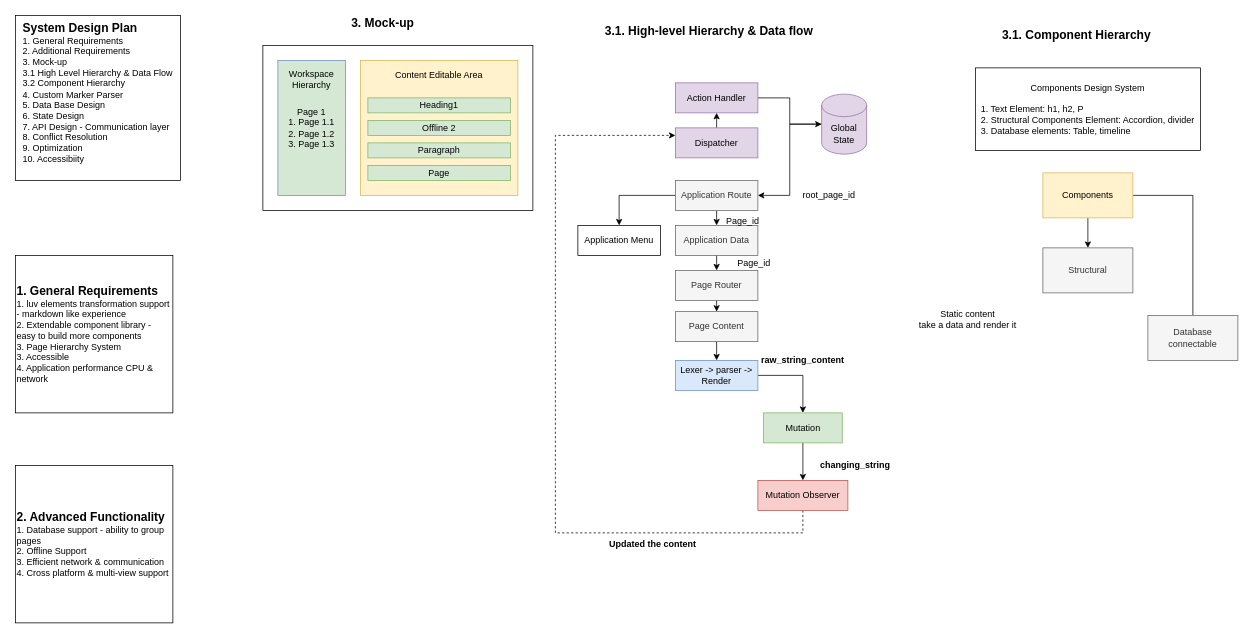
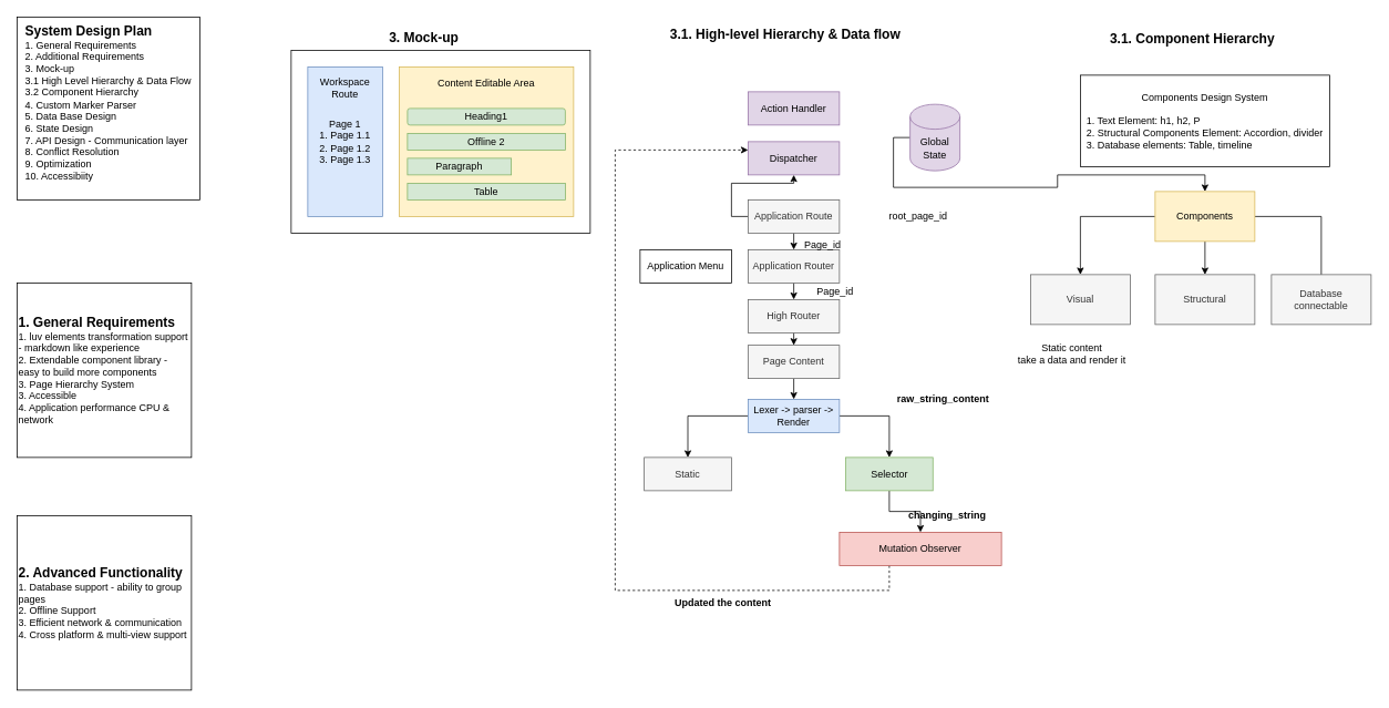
  <mxCell id="0" />
  <mxCell id="1" parent="0" />
  <mxCell id="2" value="&lt;div align=&quot;left&quot;&gt;&lt;font style=&quot;font-size: 16px;&quot;&gt;&lt;b&gt;System Design Plan&lt;/b&gt;&lt;/font&gt;&lt;/div&gt;&lt;div align=&quot;left&quot;&gt;1. General Requirements&lt;/div&gt;&lt;div align=&quot;left&quot;&gt;2. Additional Requirements&lt;/div&gt;&lt;div align=&quot;left&quot;&gt;3. Mock-up&lt;/div&gt;&lt;div align=&quot;left&quot;&gt;3.1 High Level Hierarchy &amp;amp; Data Flow&lt;/div&gt;&lt;div align=&quot;left&quot;&gt;3.2 Component Hierarchy&lt;/div&gt;&lt;div align=&quot;left&quot;&gt;4. Custom Marker Parser&lt;/div&gt;&lt;div align=&quot;left&quot;&gt;5. Data Base Design&lt;/div&gt;&lt;div align=&quot;left&quot;&gt;6. State Design&lt;/div&gt;&lt;div align=&quot;left&quot;&gt;7. API Design - Communication layer&lt;/div&gt;&lt;div align=&quot;left&quot;&gt;8. Conflict Resolution&lt;/div&gt;&lt;div align=&quot;left&quot;&gt;9. Optimization&lt;/div&gt;&lt;div align=&quot;left&quot;&gt;10. Accessibiity&lt;br&gt;&lt;/div&gt;&lt;div&gt;&lt;br&gt;&lt;/div&gt;" style="whiteSpace=wrap;html=1;aspect=fixed;" vertex="1" parent="1"><mxGeometry x="20" y="20" width="220" height="220" as="geometry" /></mxCell>
  <mxCell id="3" value="&lt;div align=&quot;left&quot;&gt;&lt;font style=&quot;font-size: 16px;&quot;&gt;&lt;b&gt;1. &lt;/b&gt;&lt;/font&gt;&lt;font style=&quot;font-size: 16px;&quot;&gt;&lt;b&gt;G&lt;/b&gt;&lt;/font&gt;&lt;font style=&quot;font-size: 16px;&quot;&gt;&lt;b&gt;eneral Requirements&lt;br&gt;&lt;/b&gt;&lt;/font&gt;&lt;/div&gt;&lt;div align=&quot;left&quot;&gt;1. luv elements transformation support - markdown like experience&lt;br&gt;&lt;/div&gt;&lt;div align=&quot;left&quot;&gt;2. Extendable component library - easy to build more components&lt;/div&gt;&lt;div align=&quot;left&quot;&gt;3. Page Hierarchy System&lt;/div&gt;&lt;div align=&quot;left&quot;&gt;3. Accessible&lt;/div&gt;&lt;div align=&quot;left&quot;&gt;4. Application performance CPU &amp;amp; network&lt;br&gt;&lt;/div&gt;" style="whiteSpace=wrap;html=1;aspect=fixed;align=left;" vertex="1" parent="1"><mxGeometry x="20" y="340" width="210" height="210" as="geometry" /></mxCell>
  <mxCell id="4" value="&lt;div align=&quot;left&quot;&gt;&lt;font style=&quot;font-size: 16px;&quot;&gt;&lt;b&gt;2. Advanced Functionality&lt;br&gt;&lt;/b&gt;&lt;/font&gt;&lt;/div&gt;&lt;div align=&quot;left&quot;&gt;1. Database support - ability to group pages&lt;br&gt;&lt;/div&gt;&lt;div align=&quot;left&quot;&gt;2. Offline Support&lt;br&gt;&lt;/div&gt;&lt;div align=&quot;left&quot;&gt;3. Efficient network &amp;amp; communication&lt;br&gt;&lt;/div&gt;&lt;div align=&quot;left&quot;&gt;4. Cross platform &amp;amp; multi-view support&lt;br&gt;&lt;/div&gt;" style="whiteSpace=wrap;html=1;aspect=fixed;align=left;" vertex="1" parent="1"><mxGeometry x="20" y="620" width="210" height="210" as="geometry" /></mxCell>
  <mxCell id="5" value="" style="rounded=0;whiteSpace=wrap;html=1;" vertex="1" parent="1"><mxGeometry x="350" y="60" width="360" height="220" as="geometry" /></mxCell>
- <mxCell id="6" value="&lt;div&gt;Page 1&lt;/div&gt;&lt;div&gt;1. Page 1.1&lt;/div&gt;&lt;div&gt;2. Page 1.2&lt;/div&gt;&lt;div&gt;3. Page 1.3&lt;/div&gt;" style="rounded=0;whiteSpace=wrap;html=1;fillColor=#d5e8d4;strokeColor=#6c8ebf;" vertex="1" parent="1"><mxGeometry x="370" y="80" width="90" height="180" as="geometry" /></mxCell>
- <mxCell id="7" value="Workspace Hierarchy" style="text;html=1;align=center;verticalAlign=middle;whiteSpace=wrap;rounded=0;" vertex="1" parent="1"><mxGeometry x="385" y="90" width="60" height="30" as="geometry" /></mxCell>
+ <mxCell id="6" value="&lt;div&gt;Page 1&lt;/div&gt;&lt;div&gt;1. Page 1.1&lt;/div&gt;&lt;div&gt;2. Page 1.2&lt;/div&gt;&lt;div&gt;3. Page 1.3&lt;/div&gt;" style="rounded=0;whiteSpace=wrap;html=1;fillColor=#dae8fc;strokeColor=#6c8ebf;" vertex="1" parent="1"><mxGeometry x="370" y="80" width="90" height="180" as="geometry" /></mxCell>
+ <mxCell id="7" value="Workspace Route" style="text;html=1;align=center;verticalAlign=middle;whiteSpace=wrap;rounded=0;" vertex="1" parent="1"><mxGeometry x="385" y="90" width="60" height="30" as="geometry" /></mxCell>
  <mxCell id="8" value="" style="rounded=0;whiteSpace=wrap;html=1;fillColor=#fff2cc;strokeColor=#d6b656;" vertex="1" parent="1"><mxGeometry x="480" y="80" width="210" height="180" as="geometry" /></mxCell>
- <mxCell id="9" value="Heading1" style="rounded=0;whiteSpace=wrap;html=1;fillColor=#d5e8d4;strokeColor=#82b366;" vertex="1" parent="1"><mxGeometry x="490" y="130" width="190" height="20" as="geometry" /></mxCell>
+ <mxCell id="9" value="Heading1" style="whiteSpace=wrap;html=1;fillColor=#d5e8d4;strokeColor=#82b366;rounded=1;" vertex="1" parent="1"><mxGeometry x="490" y="130" width="190" height="20" as="geometry" /></mxCell>
  <mxCell id="10" value="Offline 2" style="rounded=0;whiteSpace=wrap;html=1;fillColor=#d5e8d4;strokeColor=#82b366;" vertex="1" parent="1"><mxGeometry x="490" y="160" width="190" height="20" as="geometry" /></mxCell>
- <mxCell id="11" value="Paragraph" style="rounded=0;whiteSpace=wrap;html=1;fillColor=#d5e8d4;strokeColor=#82b366;" vertex="1" parent="1"><mxGeometry x="490" y="190" width="190" height="20" as="geometry" /></mxCell>
- <mxCell id="12" value="Page" style="rounded=0;whiteSpace=wrap;html=1;fillColor=#d5e8d4;strokeColor=#82b366;" vertex="1" parent="1"><mxGeometry x="490" y="220" width="190" height="20" as="geometry" /></mxCell>
+ <mxCell id="11" value="Paragraph" style="rounded=0;whiteSpace=wrap;html=1;fillColor=#d5e8d4;strokeColor=#82b366;" vertex="1" parent="1"><mxGeometry x="490" y="190" width="125" height="20" as="geometry" /></mxCell>
+ <mxCell id="12" value="Table" style="rounded=0;whiteSpace=wrap;html=1;fillColor=#d5e8d4;strokeColor=#82b366;" vertex="1" parent="1"><mxGeometry x="490" y="220" width="190" height="20" as="geometry" /></mxCell>
  <mxCell id="13" value="Content Editable Area" style="text;html=1;align=center;verticalAlign=middle;whiteSpace=wrap;rounded=0;" vertex="1" parent="1"><mxGeometry x="515" y="90" width="140" height="20" as="geometry" /></mxCell>
- <mxCell id="14" value="&lt;b&gt;&lt;font style=&quot;font-size: 16px;&quot;&gt;3. Mock-up&lt;/font&gt;&lt;/b&gt;" style="text;html=1;align=center;verticalAlign=middle;whiteSpace=wrap;rounded=0;" vertex="1" parent="1"><mxGeometry x="460" y="15" width="100" height="30" as="geometry" /></mxCell>
+ <mxCell id="14" value="&lt;b&gt;&lt;font style=&quot;font-size: 16px;&quot;&gt;3. Mock-up&lt;/font&gt;&lt;/b&gt;" style="text;html=1;align=center;verticalAlign=middle;whiteSpace=wrap;rounded=0;" vertex="1" parent="1"><mxGeometry x="460" y="30" width="100" height="30" as="geometry" /></mxCell>
  <mxCell id="15" value="&lt;b&gt;&lt;font style=&quot;font-size: 16px;&quot;&gt;3.1. High-level Hierarchy &amp;amp; Data flow&lt;br&gt;&lt;/font&gt;&lt;/b&gt;" style="text;html=1;align=center;verticalAlign=middle;whiteSpace=wrap;rounded=0;" vertex="1" parent="1"><mxGeometry x="790" y="40" width="310" as="geometry" /></mxCell>
- <mxCell id="16" style="edgeStyle=orthogonalEdgeStyle;rounded=0;orthogonalLoop=1;jettySize=auto;html=1;" edge="1" parent="1" source="17" target="24"><mxGeometry relative="1" as="geometry" /></mxCell>
  <mxCell id="17" value="Action Handler" style="rounded=0;whiteSpace=wrap;html=1;fillColor=#e1d5e7;strokeColor=#9673a6;" vertex="1" parent="1"><mxGeometry x="900" y="110" width="110" height="40" as="geometry" /></mxCell>
- <mxCell id="18" style="edgeStyle=orthogonalEdgeStyle;rounded=0;orthogonalLoop=1;jettySize=auto;html=1;exitX=0.5;exitY=0;exitDx=0;exitDy=0;entryX=0.5;entryY=1;entryDx=0;entryDy=0;" edge="1" parent="1" source="19" target="17"><mxGeometry relative="1" as="geometry" /></mxCell>
  <mxCell id="19" value="Dispatcher" style="rounded=0;whiteSpace=wrap;html=1;fillColor=#e1d5e7;strokeColor=#9673a6;" vertex="1" parent="1"><mxGeometry x="900" y="170" width="110" height="40" as="geometry" /></mxCell>
  <mxCell id="20" style="edgeStyle=orthogonalEdgeStyle;rounded=0;orthogonalLoop=1;jettySize=auto;html=1;exitX=0.5;exitY=1;exitDx=0;exitDy=0;entryX=0.5;entryY=0;entryDx=0;entryDy=0;" edge="1" parent="1" source="22" target="26"><mxGeometry relative="1" as="geometry" /></mxCell>
- <mxCell id="21" style="edgeStyle=orthogonalEdgeStyle;rounded=0;orthogonalLoop=1;jettySize=auto;html=1;exitX=0;exitY=0.5;exitDx=0;exitDy=0;" edge="1" parent="1" source="22" target="32"><mxGeometry relative="1" as="geometry" /></mxCell>
+ <mxCell id="21" style="edgeStyle=orthogonalEdgeStyle;rounded=0;orthogonalLoop=1;jettySize=auto;html=1;exitX=0;exitY=0.5;exitDx=0;exitDy=0;" edge="1" parent="1" source="22" target="19"><mxGeometry relative="1" as="geometry" /></mxCell>
  <mxCell id="22" value="Application Route" style="rounded=0;whiteSpace=wrap;html=1;fillColor=#f5f5f5;fontColor=#333333;strokeColor=#666666;" vertex="1" parent="1"><mxGeometry x="900" y="240" width="110" height="40" as="geometry" /></mxCell>
- <mxCell id="23" style="edgeStyle=orthogonalEdgeStyle;rounded=0;orthogonalLoop=1;jettySize=auto;html=1;exitX=0;exitY=0.5;exitDx=0;exitDy=0;exitPerimeter=0;entryX=1;entryY=0.5;entryDx=0;entryDy=0;" edge="1" parent="1" source="24" target="22"><mxGeometry relative="1" as="geometry" /></mxCell>
+ <mxCell id="23" style="edgeStyle=orthogonalEdgeStyle;rounded=0;orthogonalLoop=1;jettySize=auto;html=1;exitX=0;exitY=0.5;exitDx=0;exitDy=0;exitPerimeter=0;" edge="1" parent="1" source="24" target="51"><mxGeometry relative="1" as="geometry" /></mxCell>
  <mxCell id="24" value="Global State" style="shape=cylinder3;whiteSpace=wrap;html=1;boundedLbl=1;backgroundOutline=1;size=15;fillColor=#e1d5e7;strokeColor=#9673a6;" vertex="1" parent="1"><mxGeometry x="1095" y="125" width="60" height="80" as="geometry" /></mxCell>
  <mxCell id="25" style="edgeStyle=orthogonalEdgeStyle;rounded=0;orthogonalLoop=1;jettySize=auto;html=1;exitX=0.5;exitY=1;exitDx=0;exitDy=0;entryX=0.5;entryY=0;entryDx=0;entryDy=0;" edge="1" parent="1" source="26" target="34"><mxGeometry relative="1" as="geometry" /></mxCell>
- <mxCell id="26" value="Application Data" style="rounded=0;whiteSpace=wrap;html=1;fillColor=#f5f5f5;fontColor=#333333;strokeColor=#666666;" vertex="1" parent="1"><mxGeometry x="900" y="300" width="110" height="40" as="geometry" /></mxCell>
+ <mxCell id="26" value="Application Router" style="rounded=0;whiteSpace=wrap;html=1;fillColor=#f5f5f5;fontColor=#333333;strokeColor=#666666;" vertex="1" parent="1"><mxGeometry x="900" y="300" width="110" height="40" as="geometry" /></mxCell>
  <mxCell id="27" style="edgeStyle=orthogonalEdgeStyle;rounded=0;orthogonalLoop=1;jettySize=auto;html=1;exitX=0.5;exitY=1;exitDx=0;exitDy=0;entryX=0.5;entryY=0;entryDx=0;entryDy=0;" edge="1" parent="1" source="28" target="31"><mxGeometry relative="1" as="geometry" /></mxCell>
  <mxCell id="28" value="Page Content" style="rounded=0;whiteSpace=wrap;html=1;fillColor=#f5f5f5;fontColor=#333333;strokeColor=#666666;" vertex="1" parent="1"><mxGeometry x="900" y="415" width="110" height="40" as="geometry" /></mxCell>
+ <mxCell id="29" style="edgeStyle=orthogonalEdgeStyle;rounded=0;orthogonalLoop=1;jettySize=auto;html=1;exitX=0;exitY=0.5;exitDx=0;exitDy=0;" edge="1" parent="1" source="31" target="39"><mxGeometry relative="1" as="geometry" /></mxCell>
  <mxCell id="30" style="edgeStyle=orthogonalEdgeStyle;rounded=0;orthogonalLoop=1;jettySize=auto;html=1;exitX=1;exitY=0.5;exitDx=0;exitDy=0;" edge="1" parent="1" source="31" target="41"><mxGeometry relative="1" as="geometry" /></mxCell>
  <mxCell id="31" value="Lexer -&amp;gt; parser -&amp;gt; Render" style="rounded=0;whiteSpace=wrap;html=1;fillColor=#dae8fc;strokeColor=#6c8ebf;" vertex="1" parent="1"><mxGeometry x="900" y="480" width="110" height="40" as="geometry" /></mxCell>
  <mxCell id="32" value="Application Menu" style="rounded=0;whiteSpace=wrap;html=1;" vertex="1" parent="1"><mxGeometry x="770" y="300" width="110" height="40" as="geometry" /></mxCell>
  <mxCell id="33" style="edgeStyle=orthogonalEdgeStyle;rounded=0;orthogonalLoop=1;jettySize=auto;html=1;exitX=0.5;exitY=1;exitDx=0;exitDy=0;entryX=0.5;entryY=0;entryDx=0;entryDy=0;" edge="1" parent="1" source="34" target="28"><mxGeometry relative="1" as="geometry" /></mxCell>
- <mxCell id="34" value="Page Router" style="rounded=0;whiteSpace=wrap;html=1;fillColor=#f5f5f5;fontColor=#333333;strokeColor=#666666;" vertex="1" parent="1"><mxGeometry x="900" y="360" width="110" height="40" as="geometry" /></mxCell>
+ <mxCell id="34" value="High Router" style="rounded=0;whiteSpace=wrap;html=1;fillColor=#f5f5f5;fontColor=#333333;strokeColor=#666666;" vertex="1" parent="1"><mxGeometry x="900" y="360" width="110" height="40" as="geometry" /></mxCell>
  <mxCell id="35" value="Page_id" style="text;html=1;align=center;verticalAlign=middle;whiteSpace=wrap;rounded=0;" vertex="1" parent="1"><mxGeometry x="960" y="280" width="60" height="30" as="geometry" /></mxCell>
  <mxCell id="36" value="Page_id" style="text;html=1;align=center;verticalAlign=middle;whiteSpace=wrap;rounded=0;" vertex="1" parent="1"><mxGeometry x="970" y="340" width="70" height="20" as="geometry" /></mxCell>
  <mxCell id="37" value="root_page_id" style="text;html=1;align=center;verticalAlign=middle;whiteSpace=wrap;rounded=0;" vertex="1" parent="1"><mxGeometry x="1070" y="250" width="70" height="20" as="geometry" /></mxCell>
- <mxCell id="38" value="&lt;b&gt;raw_string_content&lt;/b&gt;" style="text;html=1;align=center;verticalAlign=middle;whiteSpace=wrap;rounded=0;" vertex="1" parent="1"><mxGeometry x="1010" y="470" width="120" height="20" as="geometry" /></mxCell>
+ <mxCell id="38" value="&lt;b&gt;raw_string_content&lt;/b&gt;" style="text;html=1;align=center;verticalAlign=middle;whiteSpace=wrap;rounded=0;" vertex="1" parent="1"><mxGeometry x="1075" y="470" width="120" height="20" as="geometry" /></mxCell>
+ <mxCell id="39" value="Static" style="rounded=0;whiteSpace=wrap;html=1;fillColor=#f5f5f5;fontColor=#333333;strokeColor=#666666;" vertex="1" parent="1"><mxGeometry x="775" y="550" width="105" height="40" as="geometry" /></mxCell>
  <mxCell id="40" style="edgeStyle=orthogonalEdgeStyle;rounded=0;orthogonalLoop=1;jettySize=auto;html=1;entryX=0.5;entryY=0;entryDx=0;entryDy=0;" edge="1" parent="1" source="41" target="43"><mxGeometry relative="1" as="geometry" /></mxCell>
- <mxCell id="41" value="Mutation" style="rounded=0;whiteSpace=wrap;html=1;fillColor=#d5e8d4;strokeColor=#82b366;" vertex="1" parent="1"><mxGeometry x="1017.5" y="550" width="105" height="40" as="geometry" /></mxCell>
+ <mxCell id="41" value="Selector" style="rounded=0;whiteSpace=wrap;html=1;fillColor=#d5e8d4;strokeColor=#82b366;" vertex="1" parent="1"><mxGeometry x="1017.5" y="550" width="105" height="40" as="geometry" /></mxCell>
  <mxCell id="42" style="edgeStyle=orthogonalEdgeStyle;rounded=0;orthogonalLoop=1;jettySize=auto;html=1;entryX=0;entryY=0.25;entryDx=0;entryDy=0;dashed=1;" edge="1" parent="1" source="43" target="19"><mxGeometry relative="1" as="geometry"><Array as="points"><mxPoint x="1070" y="710" /><mxPoint x="740" y="710" /><mxPoint x="740" y="180" /></Array></mxGeometry></mxCell>
- <mxCell id="43" value="Mutation Observer" style="rounded=0;whiteSpace=wrap;html=1;fillColor=#f8cecc;strokeColor=#b85450;" vertex="1" parent="1"><mxGeometry x="1010" y="640" width="120" height="40" as="geometry" /></mxCell>
+ <mxCell id="43" value="Mutation Observer" style="rounded=0;whiteSpace=wrap;html=1;fillColor=#f8cecc;strokeColor=#b85450;" vertex="1" parent="1"><mxGeometry x="1010" y="640" width="195" height="40" as="geometry" /></mxCell>
  <mxCell id="44" value="&lt;b&gt;changing_string&lt;br&gt;&lt;/b&gt;" style="text;html=1;align=center;verticalAlign=middle;whiteSpace=wrap;rounded=0;" vertex="1" parent="1"><mxGeometry x="1080" y="610" width="120" height="20" as="geometry" /></mxCell>
  <mxCell id="45" value="&lt;b&gt;Updated the content&lt;br&gt;&lt;/b&gt;" style="text;html=1;align=center;verticalAlign=middle;whiteSpace=wrap;rounded=0;" vertex="1" parent="1"><mxGeometry x="810" y="715" width="120" height="20" as="geometry" /></mxCell>
  <mxCell id="46" value="&lt;b&gt;&lt;font style=&quot;font-size: 16px;&quot;&gt;3.1. Component Hierarchy&lt;br&gt;&lt;/font&gt;&lt;/b&gt;" style="text;html=1;align=center;verticalAlign=middle;whiteSpace=wrap;rounded=0;" vertex="1" parent="1"><mxGeometry x="1280" y="45" width="310" as="geometry" /></mxCell>
  <mxCell id="47" value="&lt;div align=&quot;center&quot;&gt;Components Design System&lt;/div&gt;&lt;div align=&quot;left&quot;&gt;&lt;br&gt;&lt;/div&gt;&lt;div align=&quot;left&quot;&gt;1. Text Element: h1, h2, P&lt;/div&gt;&lt;div align=&quot;left&quot;&gt;2. Structural Components Element: Accordion, divider&lt;/div&gt;&lt;div align=&quot;left&quot;&gt;3. Database elements: Table, timeline&lt;br&gt;&lt;/div&gt;" style="rounded=0;whiteSpace=wrap;html=1;" vertex="1" parent="1"><mxGeometry x="1300" y="90" width="300" height="110" as="geometry" /></mxCell>
+ <mxCell id="48" style="edgeStyle=orthogonalEdgeStyle;rounded=0;orthogonalLoop=1;jettySize=auto;html=1;" edge="1" parent="1" source="51" target="52"><mxGeometry relative="1" as="geometry" /></mxCell>
  <mxCell id="49" style="edgeStyle=orthogonalEdgeStyle;rounded=0;orthogonalLoop=1;jettySize=auto;html=1;exitX=1;exitY=0.5;exitDx=0;exitDy=0;endArrow=none;" edge="1" parent="1" source="51" target="54"><mxGeometry relative="1" as="geometry" /></mxCell>
  <mxCell id="50" style="edgeStyle=orthogonalEdgeStyle;rounded=0;orthogonalLoop=1;jettySize=auto;html=1;exitX=0.5;exitY=1;exitDx=0;exitDy=0;entryX=0.5;entryY=0;entryDx=0;entryDy=0;" edge="1" parent="1" source="51" target="53"><mxGeometry relative="1" as="geometry" /></mxCell>
  <mxCell id="51" value="Components" style="rounded=0;whiteSpace=wrap;html=1;fillColor=#fff2cc;strokeColor=#d6b656;" vertex="1" parent="1"><mxGeometry x="1390" y="230" width="120" height="60" as="geometry" /></mxCell>
+ <mxCell id="52" value="Visual" style="rounded=0;whiteSpace=wrap;html=1;fillColor=#f5f5f5;fontColor=#333333;strokeColor=#666666;" vertex="1" parent="1"><mxGeometry x="1240" y="330" width="120" height="60" as="geometry" /></mxCell>
  <mxCell id="53" value="Structural" style="rounded=0;whiteSpace=wrap;html=1;fillColor=#f5f5f5;fontColor=#333333;strokeColor=#666666;" vertex="1" parent="1"><mxGeometry x="1390" y="330" width="120" height="60" as="geometry" /></mxCell>
- <mxCell id="54" value="&lt;div&gt;Database&lt;/div&gt;&lt;div&gt;connectable&lt;br&gt;&lt;/div&gt;" style="rounded=0;whiteSpace=wrap;html=1;fillColor=#f5f5f5;fontColor=#333333;strokeColor=#666666;" vertex="1" parent="1"><mxGeometry x="1530" y="420" width="120" height="60" as="geometry" /></mxCell>
+ <mxCell id="54" value="&lt;div&gt;Database&lt;/div&gt;&lt;div&gt;connectable&lt;br&gt;&lt;/div&gt;" style="rounded=0;whiteSpace=wrap;html=1;fillColor=#f5f5f5;fontColor=#333333;strokeColor=#666666;" vertex="1" parent="1"><mxGeometry x="1530" y="330" width="120" height="60" as="geometry" /></mxCell>
  <mxCell id="55" value="&lt;div&gt;Static content&lt;/div&gt;&lt;div&gt;take a data and render it&lt;br&gt;&lt;/div&gt;" style="text;html=1;align=center;verticalAlign=middle;whiteSpace=wrap;rounded=0;" vertex="1" parent="1"><mxGeometry x="1220" y="400" width="140" height="50" as="geometry" /></mxCell>
